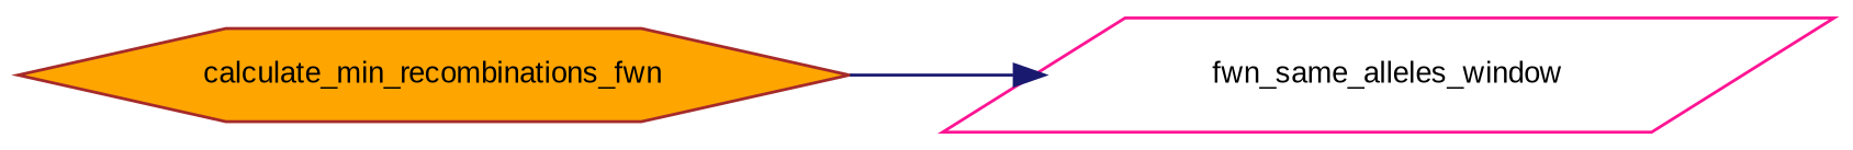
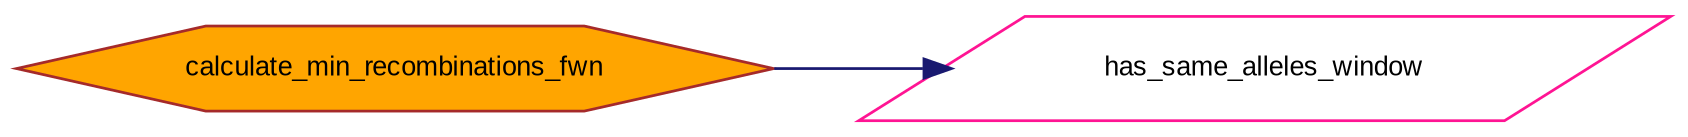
  digraph {
    rankdir=LR
    fontname="Liberation Sans"
    node [fontname="Liberation Sans" fontsize=10 style=filled]
    n1 [color=brown fillcolor=orange fontcolor=black height=0.2 label=calculate_min_recombinations_fwn shape=hexagon width=0.4]
-   n2 [color=deeppink fillcolor=white height=0.2 label=fwn_same_alleles_window shape=parallelogram width=0.4]
+   n2 [color=deeppink fillcolor=white height=0.2 label=has_same_alleles_window shape=parallelogram width=0.4]
    n1 -> n2 [color=midnightblue fontname="Liberation Sans" fontsize=10 labelfontname=Helvetica labelfontsize=10 style=solid]
  }
